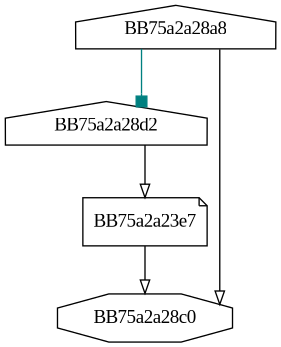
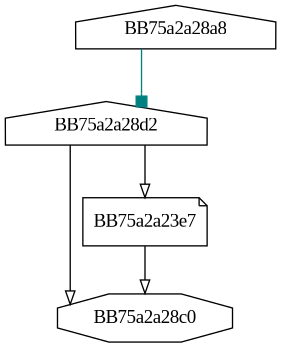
  digraph {
    fontname="Liberation Serif"
    splines=ortho
    node [fontname="Liberation Serif" shape=house]
    edge [arrowhead=onormal color=black fontname="Liberation Serif"]
    BB75a2a28a8
    BB75a2a28d2
    BB75a2a28c0 [shape=octagon]
    n4 [label=BB75a2a23e7 shape=note]
    BB75a2a28a8 -> BB75a2a28d2 [arrowhead=box color=teal]
-   BB75a2a28a8 -> BB75a2a28c0
+   BB75a2a28d2 -> BB75a2a28c0
    BB75a2a28d2 -> n4
    n4 -> BB75a2a28c0
  }
